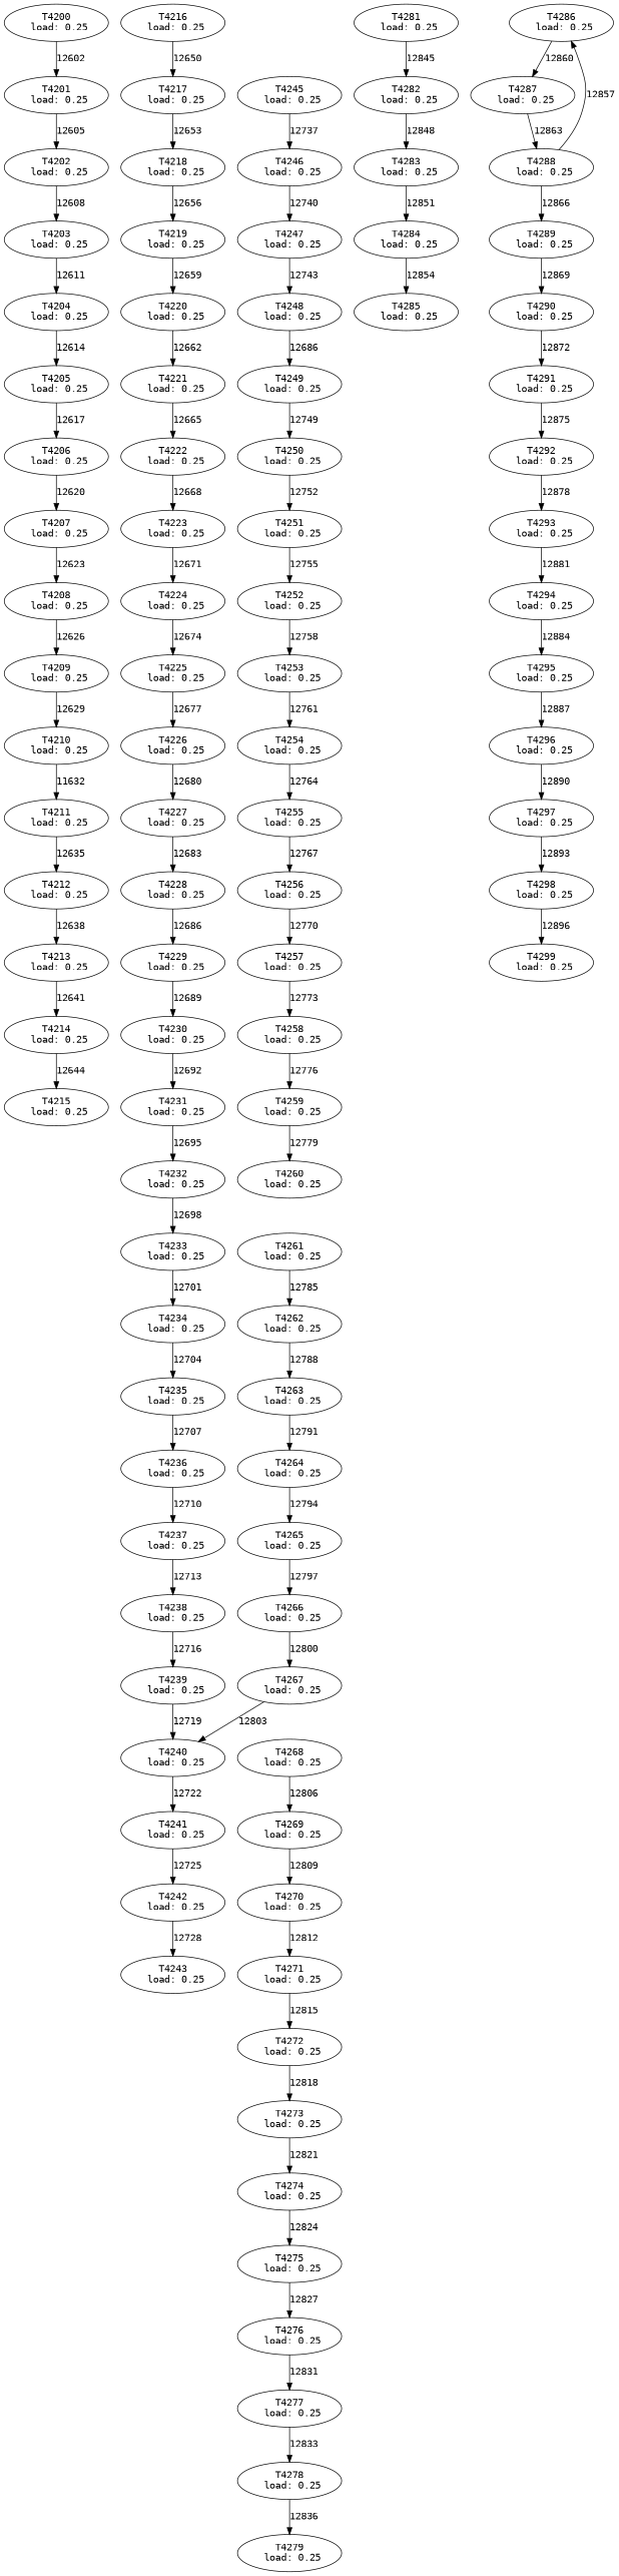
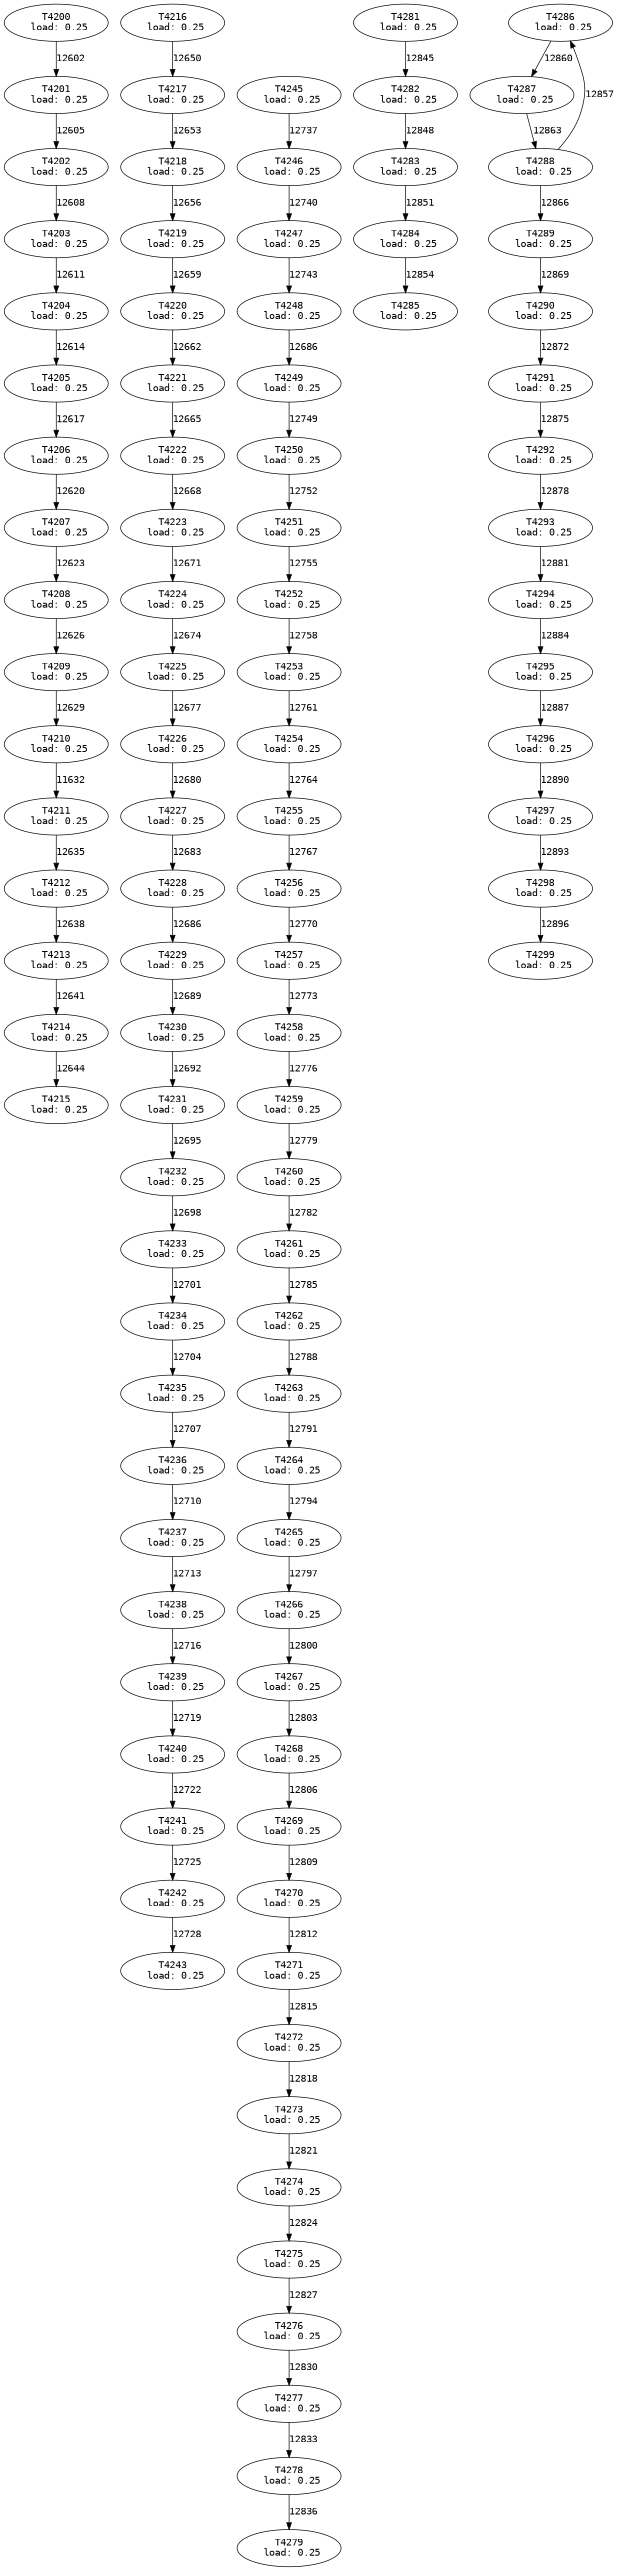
  digraph {
    fontname="DejaVu Sans Mono"
    node [fontname="DejaVu Sans Mono"]
    edge [fontname="DejaVu Sans Mono"]
    n1 [label="T4200\n load: 0.25"]
    n2 [label="T4201\n load: 0.25"]
    n3 [label="T4202\n load: 0.25"]
    n4 [label="T4203\n load: 0.25"]
    n5 [label="T4204\n load: 0.25"]
    n6 [label="T4205\n load: 0.25"]
    n7 [label="T4206\n load: 0.25"]
    n8 [label="T4207\n load: 0.25"]
    n9 [label="T4208\n load: 0.25"]
    n10 [label="T4209\n load: 0.25"]
    n11 [label="T4210\n load: 0.25"]
    n12 [label="T4211\n load: 0.25"]
    n13 [label="T4212\n load: 0.25"]
    n14 [label="T4213\n load: 0.25"]
    n15 [label="T4214\n load: 0.25"]
    n16 [label="T4215\n load: 0.25"]
    n17 [label="T4216\n load: 0.25"]
    n18 [label="T4217\n load: 0.25"]
    n19 [label="T4218\n load: 0.25"]
    n20 [label="T4219\n load: 0.25"]
    n21 [label="T4220\n load: 0.25"]
    n22 [label="T4221\n load: 0.25"]
    n23 [label="T4222\n load: 0.25"]
    n24 [label="T4223\n load: 0.25"]
    n25 [label="T4224\n load: 0.25"]
    n26 [label="T4225\n load: 0.25"]
    n27 [label="T4226\n load: 0.25"]
    n28 [label="T4227\n load: 0.25"]
    n29 [label="T4228\n load: 0.25"]
    n30 [label="T4229\n load: 0.25"]
    n31 [label="T4230\n load: 0.25"]
    n32 [label="T4231\n load: 0.25"]
    n33 [label="T4232\n load: 0.25"]
    n34 [label="T4233\n load: 0.25"]
    n35 [label="T4234\n load: 0.25"]
    n36 [label="T4235\n load: 0.25"]
    n37 [label="T4236\n load: 0.25"]
    n38 [label="T4237\n load: 0.25"]
    n39 [label="T4238\n load: 0.25"]
    n40 [label="T4239\n load: 0.25"]
    n41 [label="T4240\n load: 0.25"]
    n42 [label="T4241\n load: 0.25"]
    n43 [label="T4242\n load: 0.25"]
    n44 [label="T4243\n load: 0.25"]
    n45 [label="T4245\n load: 0.25"]
    n46 [label="T4246\n load: 0.25"]
    n47 [label="T4247\n load: 0.25"]
    n48 [label="T4248\n load: 0.25"]
    n49 [label="T4249\n load: 0.25"]
    n50 [label="T4250\n load: 0.25"]
    n51 [label="T4251\n load: 0.25"]
    n52 [label="T4252\n load: 0.25"]
    n53 [label="T4253\n load: 0.25"]
    n54 [label="T4254\n load: 0.25"]
    n55 [label="T4255\n load: 0.25"]
    n56 [label="T4256\n load: 0.25"]
    n57 [label="T4257\n load: 0.25"]
    n58 [label="T4258\n load: 0.25"]
    n59 [label="T4259\n load: 0.25"]
    n60 [label="T4260\n load: 0.25"]
    n61 [label="T4261\n load: 0.25"]
    n62 [label="T4262\n load: 0.25"]
    n63 [label="T4263\n load: 0.25"]
    n64 [label="T4264\n load: 0.25"]
    n65 [label="T4265\n load: 0.25"]
    n66 [label="T4266\n load: 0.25"]
    n67 [label="T4267\n load: 0.25"]
    n68 [label="T4268\n load: 0.25"]
    n69 [label="T4269\n load: 0.25"]
    n70 [label="T4270\n load: 0.25"]
    n71 [label="T4271\n load: 0.25"]
    n72 [label="T4272\n load: 0.25"]
    n73 [label="T4273\n load: 0.25"]
    n74 [label="T4274\n load: 0.25"]
    n75 [label="T4275\n load: 0.25"]
    n76 [label="T4276\n load: 0.25"]
    n77 [label="T4277\n load: 0.25"]
    n78 [label="T4278\n load: 0.25"]
    n79 [label="T4279\n load: 0.25"]
    n80 [label="T4281\n load: 0.25"]
    n81 [label="T4282\n load: 0.25"]
    n82 [label="T4283\n load: 0.25"]
    n83 [label="T4284\n load: 0.25"]
    n84 [label="T4285\n load: 0.25"]
    n85 [label="T4286\n load: 0.25"]
    n86 [label="T4287\n load: 0.25"]
    n87 [label="T4288\n load: 0.25"]
    n88 [label="T4289\n load: 0.25"]
    n89 [label="T4290\n load: 0.25"]
    n90 [label="T4291\n load: 0.25"]
    n91 [label="T4292\n load: 0.25"]
    n92 [label="T4293\n load: 0.25"]
    n93 [label="T4294\n load: 0.25"]
    n94 [label="T4295\n load: 0.25"]
    n95 [label="T4296\n load: 0.25"]
    n96 [label="T4297\n load: 0.25"]
    n97 [label="T4298\n load: 0.25"]
    n98 [label="T4299\n load: 0.25"]
    n1 -> n2 [label=12602]
    n2 -> n3 [label=12605]
    n3 -> n4 [label=12608]
    n4 -> n5 [label=12611]
    n5 -> n6 [label=12614]
    n6 -> n7 [label=12617]
    n7 -> n8 [label=12620]
    n8 -> n9 [label=12623]
    n9 -> n10 [label=12626]
    n10 -> n11 [label=12629]
    n11 -> n12 [label=11632]
    n12 -> n13 [label=12635]
    n13 -> n14 [label=12638]
    n14 -> n15 [label=12641]
    n15 -> n16 [label=12644]
    n17 -> n18 [label=12650]
    n18 -> n19 [label=12653]
    n19 -> n20 [label=12656]
    n20 -> n21 [label=12659]
    n21 -> n22 [label=12662]
    n22 -> n23 [label=12665]
    n23 -> n24 [label=12668]
    n24 -> n25 [label=12671]
    n25 -> n26 [label=12674]
    n26 -> n27 [label=12677]
    n27 -> n28 [label=12680]
    n28 -> n29 [label=12683]
    n29 -> n30 [label=12686]
    n30 -> n31 [label=12689]
    n31 -> n32 [label=12692]
    n32 -> n33 [label=12695]
    n33 -> n34 [label=12698]
    n34 -> n35 [label=12701]
    n35 -> n36 [label=12704]
    n36 -> n37 [label=12707]
    n37 -> n38 [label=12710]
    n38 -> n39 [label=12713]
    n39 -> n40 [label=12716]
    n40 -> n41 [label=12719]
    n41 -> n42 [label=12722]
    n42 -> n43 [label=12725]
    n43 -> n44 [label=12728]
    n45 -> n46 [label=12737]
    n46 -> n47 [label=12740]
    n47 -> n48 [label=12743]
    n48 -> n49 [label=12686]
    n49 -> n50 [label=12749]
    n50 -> n51 [label=12752]
    n51 -> n52 [label=12755]
    n52 -> n53 [label=12758]
    n53 -> n54 [label=12761]
    n54 -> n55 [label=12764]
    n55 -> n56 [label=12767]
    n56 -> n57 [label=12770]
    n57 -> n58 [label=12773]
    n58 -> n59 [label=12776]
    n59 -> n60 [label=12779]
+   n60 -> n61 [label=12782]
    n61 -> n62 [label=12785]
    n62 -> n63 [label=12788]
    n63 -> n64 [label=12791]
    n64 -> n65 [label=12794]
    n65 -> n66 [label=12797]
    n66 -> n67 [label=12800]
-   n67 -> n41 [label=12803]
+   n67 -> n68 [label=12803]
    n68 -> n69 [label=12806]
    n69 -> n70 [label=12809]
    n70 -> n71 [label=12812]
    n71 -> n72 [label=12815]
    n72 -> n73 [label=12818]
    n73 -> n74 [label=12821]
    n74 -> n75 [label=12824]
    n75 -> n76 [label=12827]
-   n76 -> n77 [label=12831]
+   n76 -> n77 [label=12830]
    n77 -> n78 [label=12833]
    n78 -> n79 [label=12836]
    n80 -> n81 [label=12845]
    n81 -> n82 [label=12848]
    n82 -> n83 [label=12851]
    n83 -> n84 [label=12854]
    n85 -> n86 [label=12860]
    n86 -> n87 [label=12863]
    n87 -> n85 [label=12857]
    n87 -> n88 [label=12866]
    n88 -> n89 [label=12869]
    n89 -> n90 [label=12872]
    n90 -> n91 [label=12875]
    n91 -> n92 [label=12878]
    n92 -> n93 [label=12881]
    n93 -> n94 [label=12884]
    n94 -> n95 [label=12887]
    n95 -> n96 [label=12890]
    n96 -> n97 [label=12893]
    n97 -> n98 [label=12896]
  }
